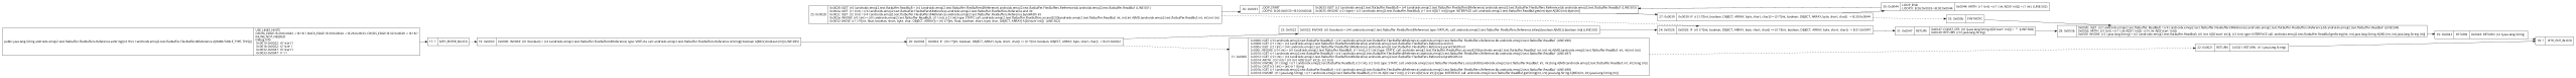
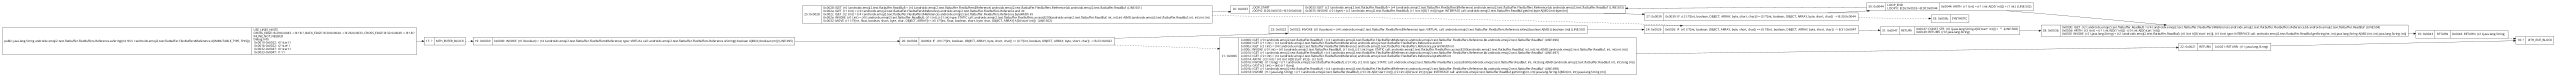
  digraph {
    fontname="Open Sans"
    rankdir=LR
    node [fontname="Open Sans" shape=record]
    edge [fontname="Open Sans"]
    n1 [label="{17\:\ ?|MTH_ENTER_BLOCK\l}"]
    n2 [label="{19\:\ 0x0000|0x0000: INVOKE  (r0 I:boolean) = (r4 I:androidx.emoji2.text.flatbuffer.FlexBuffers$Reference) type: VIRTUAL call: androidx.emoji2.text.flatbuffer.FlexBuffers.Reference.isString():boolean A[MD:():boolean (m)] (LINE:495)\l}"]
    n3 [label="{20\:\ 0x0004|0x0004: IF  (r0 I:??[int, boolean, OBJECT, ARRAY, byte, short, char]) == (0 ??[int, boolean, OBJECT, ARRAY, byte, short, char])  \-\> B:23:0x0022 \l}"]
    n4 [label="{21\:\ 0x0006|0x0006: IGET  (r0 I:androidx.emoji2.text.flatbuffer.ReadBuf) = (r4 I:androidx.emoji2.text.flatbuffer.FlexBuffers$Reference) androidx.emoji2.text.flatbuffer.FlexBuffers.Reference.bb androidx.emoji2.text.flatbuffer.ReadBuf  (LINE:496)\l0x0008: IGET  (r1 I:int) = (r4 I:androidx.emoji2.text.flatbuffer.FlexBuffers$Reference) androidx.emoji2.text.flatbuffer.FlexBuffers.Reference.end int \l0x000a: IGET  (r2 I:int) = (r4 I:androidx.emoji2.text.flatbuffer.FlexBuffers$Reference) androidx.emoji2.text.flatbuffer.FlexBuffers.Reference.parentWidth int \l0x000c: INVOKE  (r0 I:int) = (r0 I:androidx.emoji2.text.flatbuffer.ReadBuf), (r1 I:int), (r2 I:int) type: STATIC call: androidx.emoji2.text.flatbuffer.FlexBuffers.access$200(androidx.emoji2.text.flatbuffer.ReadBuf, int, int):int A[MD:(androidx.emoji2.text.flatbuffer.ReadBuf, int, int):int (m)]\l0x0010: IGET  (r1 I:androidx.emoji2.text.flatbuffer.ReadBuf) = (r4 I:androidx.emoji2.text.flatbuffer.FlexBuffers$Reference) androidx.emoji2.text.flatbuffer.FlexBuffers.Reference.bb androidx.emoji2.text.flatbuffer.ReadBuf  (LINE:497)\l0x0012: IGET  (r2 I:int) = (r4 I:androidx.emoji2.text.flatbuffer.FlexBuffers$Reference) androidx.emoji2.text.flatbuffer.FlexBuffers.Reference.byteWidth int \l0x0014: ARITH  (r3 I:int) = (r0 I:int A[D('start' int)]) \- (r2 I:int) \l0x0016: INVOKE  (r1 I:long) = (r1 I:androidx.emoji2.text.flatbuffer.ReadBuf), (r3 I:int), (r2 I:int) type: STATIC call: androidx.emoji2.text.flatbuffer.FlexBuffers.access$300(androidx.emoji2.text.flatbuffer.ReadBuf, int, int):long A[MD:(androidx.emoji2.text.flatbuffer.ReadBuf, int, int):long (m)]\l0x001a: CAST (r2 I:int) = (int) (r1 I:long) \l0x001b: IGET  (r1 I:androidx.emoji2.text.flatbuffer.ReadBuf) = (r4 I:androidx.emoji2.text.flatbuffer.FlexBuffers$Reference) androidx.emoji2.text.flatbuffer.FlexBuffers.Reference.bb androidx.emoji2.text.flatbuffer.ReadBuf  (LINE:498)\l0x001d: INVOKE  (r1 I:java.lang.String) = (r1 I:androidx.emoji2.text.flatbuffer.ReadBuf), (r0 I:int A[D('start' int)]), (r2 I:int A[D('size' int)]) type: INTERFACE call: androidx.emoji2.text.flatbuffer.ReadBuf.getString(int, int):java.lang.String A[MD:(int, int):java.lang.String (m)]\l}"]
    n5 [label="{23\:\ 0x0022|0x0022: INVOKE  (r0 I:boolean) = (r4 I:androidx.emoji2.text.flatbuffer.FlexBuffers$Reference) type: VIRTUAL call: androidx.emoji2.text.flatbuffer.FlexBuffers.Reference.isKey():boolean A[MD:():boolean (m)] (LINE:500)\l}"]
    n6 [label="{22\:\ 0x0021|RETURN\l|0x0021: RETURN  (r1 I:java.lang.String) \l}"]
    n7 [label="{24\:\ 0x0026|0x0026: IF  (r0 I:??[int, boolean, OBJECT, ARRAY, byte, short, char]) == (0 ??[int, boolean, OBJECT, ARRAY, byte, short, char])  \-\> B:31:0x0047 \l}"]
    n8 [label="{18\:\ ?|MTH_EXIT_BLOCK\l}"]
    n9 [label="{31\:\ 0x0047|RETURN\l|0x0047: CONST_STR  (r0 I:java.lang.String A[D('start' int)]) =  \"\"  (LINE:508)\l0x0049: RETURN  (r0 I:java.lang.String) \l}"]
    n10 [label="{25\:\ 0x0028|0x0028: IGET  (r0 I:androidx.emoji2.text.flatbuffer.ReadBuf) = (r4 I:androidx.emoji2.text.flatbuffer.FlexBuffers$Reference) androidx.emoji2.text.flatbuffer.FlexBuffers.Reference.bb androidx.emoji2.text.flatbuffer.ReadBuf  (LINE:501)\l0x002a: IGET  (r1 I:int) = (r4 I:androidx.emoji2.text.flatbuffer.FlexBuffers$Reference) androidx.emoji2.text.flatbuffer.FlexBuffers.Reference.end int \l0x002c: IGET  (r2 I:int) = (r4 I:androidx.emoji2.text.flatbuffer.FlexBuffers$Reference) androidx.emoji2.text.flatbuffer.FlexBuffers.Reference.byteWidth int \l0x002e: INVOKE  (r0 I:int) = (r0 I:androidx.emoji2.text.flatbuffer.ReadBuf), (r1 I:int), (r2 I:int) type: STATIC call: androidx.emoji2.text.flatbuffer.FlexBuffers.access$200(androidx.emoji2.text.flatbuffer.ReadBuf, int, int):int A[MD:(androidx.emoji2.text.flatbuffer.ReadBuf, int, int):int (m)]\l0x0032: MOVE  (r1 I:??[int, float, boolean, short, byte, char, OBJECT, ARRAY]) = (r0 I:??[int, float, boolean, short, byte, char, OBJECT, ARRAY] A[D('start' int)])  (LINE:502)\l}"]
    n11 [label="{26\:\ 0x0033|LOOP_START\lLOOP:0: B:26:0x0033\-\>B:30:0x0044\l|0x0033: IGET  (r2 I:androidx.emoji2.text.flatbuffer.ReadBuf) = (r4 I:androidx.emoji2.text.flatbuffer.FlexBuffers$Reference) androidx.emoji2.text.flatbuffer.FlexBuffers.Reference.bb androidx.emoji2.text.flatbuffer.ReadBuf  (LINE:503)\l0x0035: INVOKE  (r2 I:byte) = (r2 I:androidx.emoji2.text.flatbuffer.ReadBuf), (r1 I:int A[D('i' int)]) type: INTERFACE call: androidx.emoji2.text.flatbuffer.ReadBuf.get(int):byte A[MD:(int):byte (m)]\l}"]
    n12 [label="{28\:\ 0x003b|0x003b: IGET  (r2 I:androidx.emoji2.text.flatbuffer.ReadBuf) = (r4 I:androidx.emoji2.text.flatbuffer.FlexBuffers$Reference) androidx.emoji2.text.flatbuffer.FlexBuffers.Reference.bb androidx.emoji2.text.flatbuffer.ReadBuf  (LINE:504)\l0x003d: ARITH  (r3 I:int) = (r1 I:int A[D('i' int)]) \- (r0 I:int A[D('start' int)]) \l0x003f: INVOKE  (r2 I:java.lang.String) = (r2 I:androidx.emoji2.text.flatbuffer.ReadBuf), (r0 I:int A[D('start' int)]), (r3 I:int) type: INTERFACE call: androidx.emoji2.text.flatbuffer.ReadBuf.getString(int, int):java.lang.String A[MD:(int, int):java.lang.String (m)]\l}"]
    n13 [label="{27\:\ 0x0039|0x0039: IF  (r2 I:??[int, boolean, OBJECT, ARRAY, byte, short, char]) != (0 ??[int, boolean, OBJECT, ARRAY, byte, short, char])  \-\> B:30:0x0044 \l}"]
    n14 [label="{30\:\ 0x0044|LOOP_END\lLOOP:0: B:26:0x0033\-\>B:30:0x0044\l|0x0044: ARITH  (r1 I:int) = (r1 I:int A[D('i' int)]) + (1 int)  (LINE:502)\l}"]
    n15 [label="{33\:\ 0x003b|SYNTHETIC\l}"]
    n16 [label="{29\:\ 0x0043|RETURN\l|0x0043: RETURN  (r2 I:java.lang.String) \l}"]
    n17 [label="{public java.lang.String androidx.emoji2.text.flatbuffer.FlexBuffers.Reference.asString((r4 'this' I:androidx.emoji2.text.flatbuffer.FlexBuffers$Reference A[IMMUTABLE_TYPE, THIS]))  | USE_LINES_HINTS\lCROSS_EDGE: B:29:0x0043 \-\> B:18:?, BACK_EDGE: B:30:0x0044 \-\> B:26:0x0033, CROSS_EDGE: B:32:0x0049 \-\> B:18:?\lINLINE_NOT_NEEDED\lDebug Info:\l  0x0010\-0x0022: r0 'start' I\l  0x001b\-0x0022: r2 'size' I\l  0x0032\-0x0047: r0 'start' I\l  0x0033\-0x0047: r1 'i' I\l}"]
    n1 -> n2 [style=dashed]
    n2 -> n3
    n3 -> n4 [style=dashed]
    n3 -> n5
-   n4 -> n6 [style=dashed]
+   n4 -> n6
    n5 -> n7
    n6 -> n8
    n7 -> n9
    n9 -> n12
    n10 -> n7 [style=dashed]
    n10 -> n11
    n11 -> n13
    n12 -> n16
    n13 -> n14
    n13 -> n15 [style=dashed]
    n14 -> n11
-   n15 -> n12
+   n14 -> n12
    n16 -> n8 [style=dashed]
    n17 -> n1
  }
